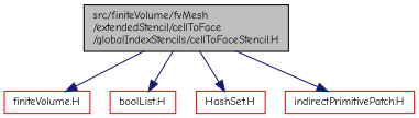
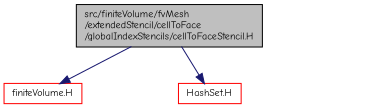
  digraph {
    fontname="Comic Neue"
    node [color=red fontname="Comic Neue" fontsize=10 shape=record]
    edge [color=midnightblue fontname="Comic Neue" fontsize=10 labelfontname=FreeSans labelfontsize=10 style=solid]
    n1 [color=black fillcolor=grey75 fontcolor=black height=0.2 label="src/finiteVolume/fvMesh\l/extendedStencil/cellToFace\l/globalIndexStencils/cellToFaceStencil.H" style=filled width=0.4]
    n2 [height=0.2 label="finiteVolume.H" width=0.4]
-   n3 [height=0.2 label="boolList.H" width=0.4]
    n4 [height=0.2 label="HashSet.H" width=0.4]
-   n5 [height=0.2 label="indirectPrimitivePatch.H" width=0.4]
    n1 -> n2
-   n1 -> n3
    n1 -> n4
-   n1 -> n5
  }
